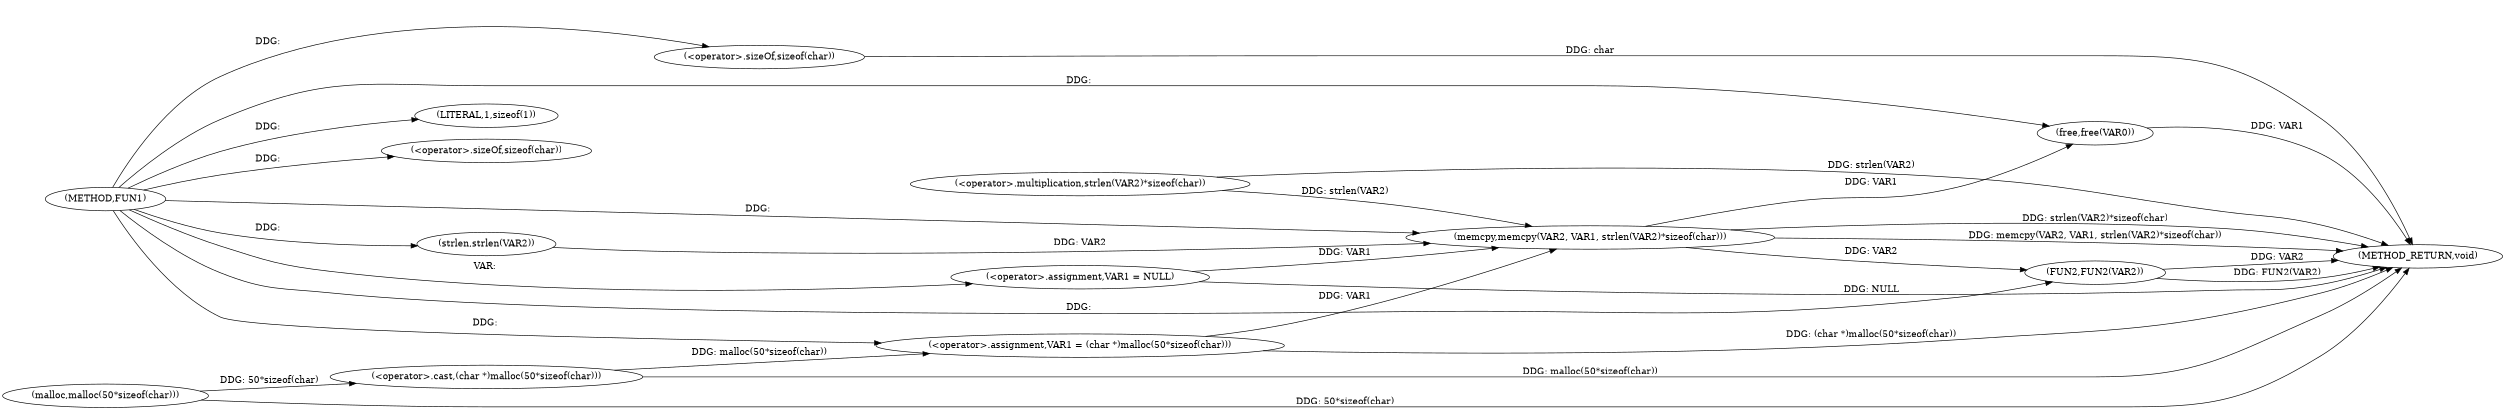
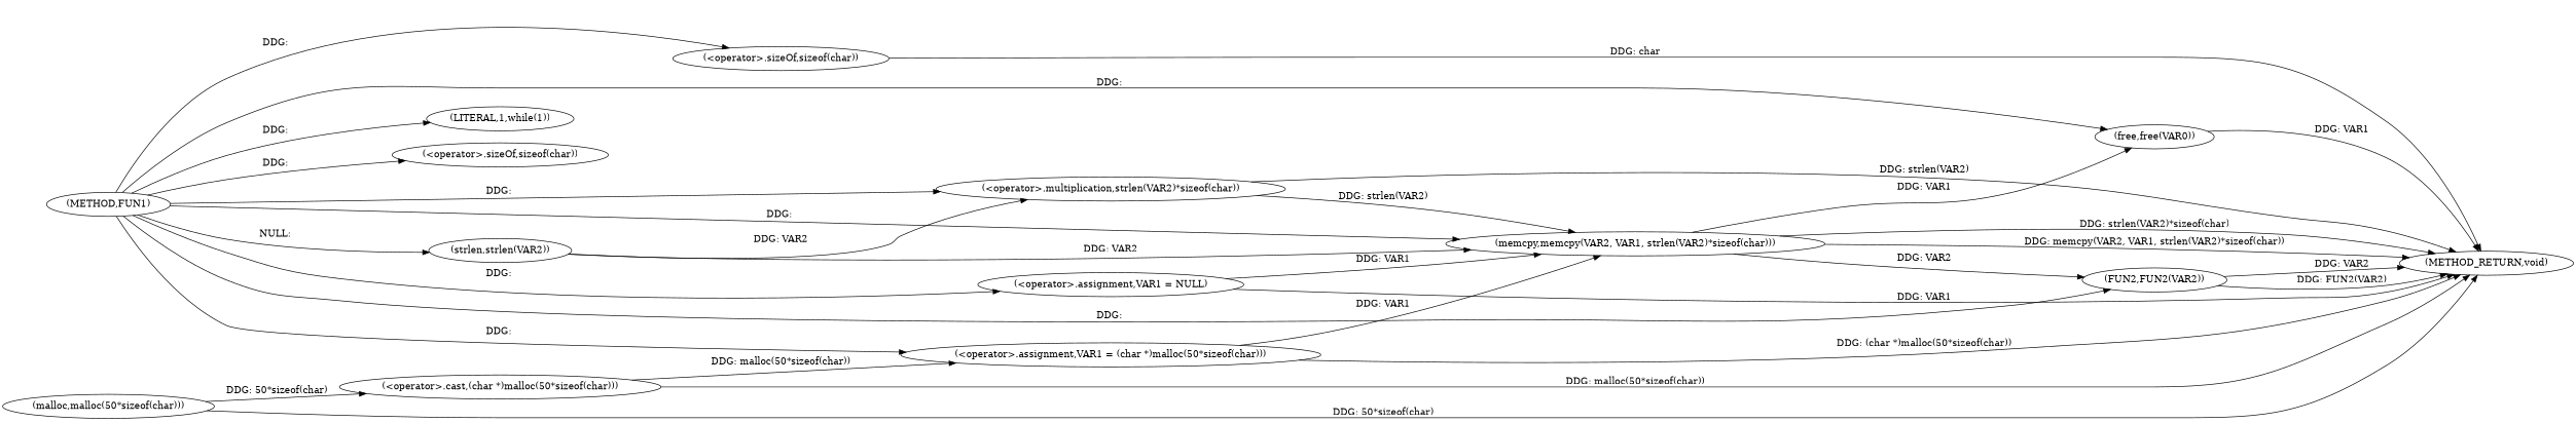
  digraph {
    rankdir=LR
    n1 [label="(METHOD,FUN1)"]
    n2 [label="(<operator>.assignment,VAR1 = NULL)"]
-   n3 [label="(LITERAL,1,sizeof(1))"]
+   n3 [label="(LITERAL,1,while(1))"]
    n4 [label="(<operator>.assignment,VAR1 = (char *)malloc(50*sizeof(char)))"]
    n5 [label="(<operator>.sizeOf,sizeof(char))"]
    n6 [label="(memcpy,memcpy(VAR2, VAR1, strlen(VAR2)*sizeof(char)))"]
    n7 [label="(<operator>.multiplication,strlen(VAR2)*sizeof(char))"]
    n8 [label="(strlen,strlen(VAR2))"]
    n9 [label="(<operator>.sizeOf,sizeof(char))"]
    n10 [label="(FUN2,FUN2(VAR2))"]
    n11 [label="(free,free(VAR0))"]
    n12 [label="(METHOD_RETURN,void)"]
    n13 [label="(<operator>.cast,(char *)malloc(50*sizeof(char)))"]
    n14 [label="(malloc,malloc(50*sizeof(char)))"]
-   n1 -> n2 [label="VAR: "]
+   n1 -> n2 [label="DDG: "]
    n1 -> n3 [label="DDG: "]
    n1 -> n4 [label="DDG: "]
    n1 -> n5 [label="DDG: "]
    n1 -> n6 [label="DDG: "]
-   n1 -> n8 [label="DDG: "]
+   n1 -> n7 [label="DDG: "]
+   n1 -> n8 [label="NULL: "]
    n1 -> n9 [label="DDG: "]
    n1 -> n10 [label="DDG: "]
    n1 -> n11 [label="DDG: "]
    n2 -> n6 [label="DDG: VAR1"]
-   n2 -> n12 [label="DDG: NULL"]
+   n2 -> n12 [label="DDG: VAR1"]
    n4 -> n6 [label="DDG: VAR1"]
    n4 -> n12 [label="DDG: (char *)malloc(50*sizeof(char))"]
    n6 -> n10 [label="DDG: VAR2"]
    n6 -> n11 [label="DDG: VAR1"]
    n6 -> n12 [label="DDG: memcpy(VAR2, VAR1, strlen(VAR2)*sizeof(char))"]
    n6 -> n12 [label="DDG: strlen(VAR2)*sizeof(char)"]
    n7 -> n6 [label="DDG: strlen(VAR2)"]
    n7 -> n12 [label="DDG: strlen(VAR2)"]
    n8 -> n6 [label="DDG: VAR2"]
+   n8 -> n7 [label="DDG: VAR2"]
    n9 -> n12 [label="DDG: char"]
    n10 -> n12 [label="DDG: VAR2"]
    n10 -> n12 [label="DDG: FUN2(VAR2)"]
    n11 -> n12 [label="DDG: VAR1"]
    n13 -> n4 [label="DDG: malloc(50*sizeof(char))"]
    n13 -> n12 [label="DDG: malloc(50*sizeof(char))"]
    n14 -> n12 [label="DDG: 50*sizeof(char)"]
    n14 -> n13 [label="DDG: 50*sizeof(char)"]
  }
